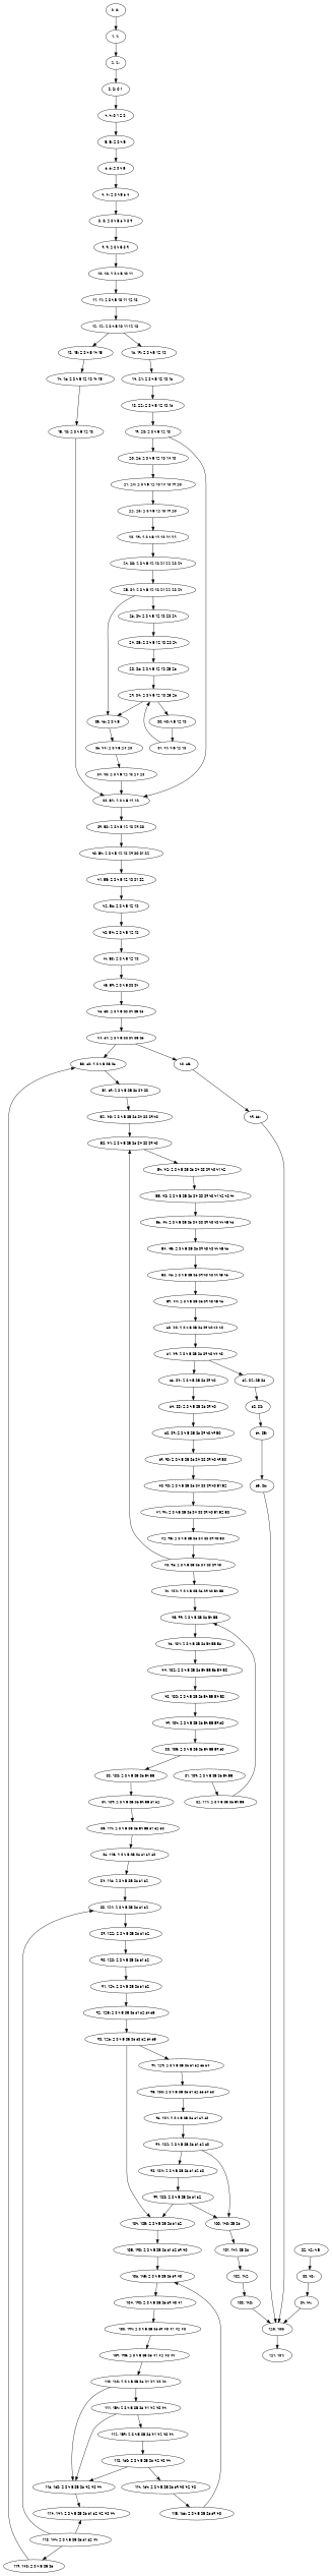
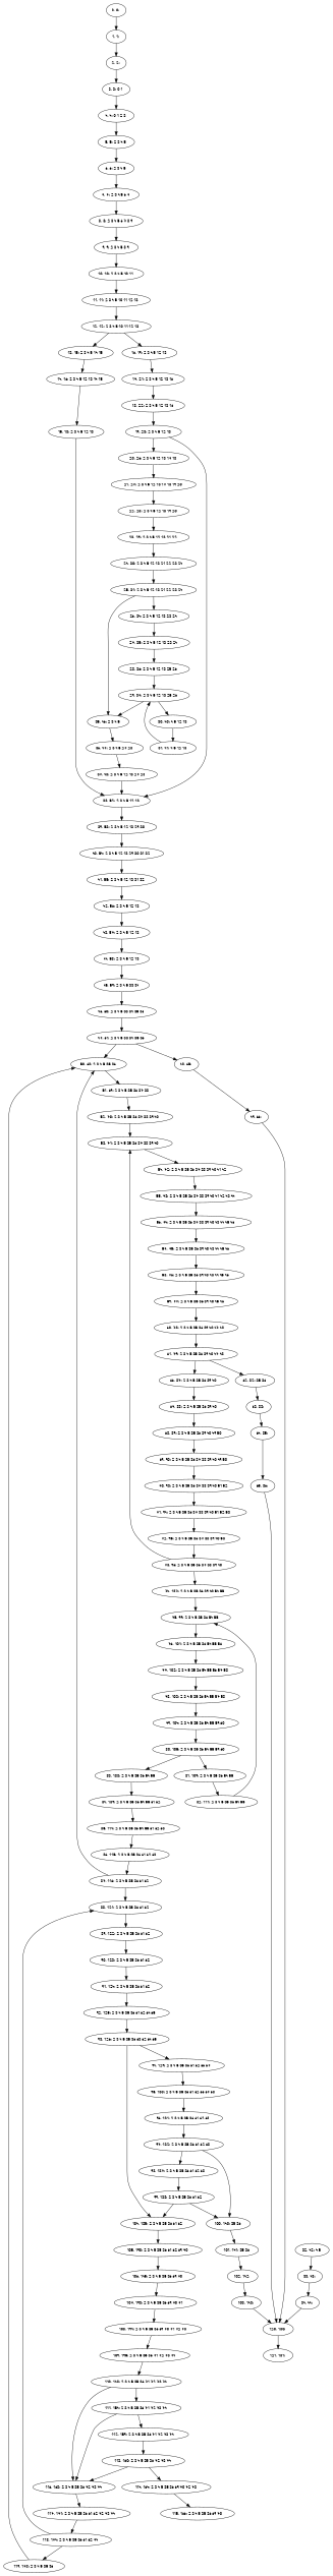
  digraph {
    fontname="Patrick Hand"
    node [fontname="Patrick Hand"]
    edge [fontname="Patrick Hand"]
    n1 [label="0, 0: "]
    n2 [label="1, 1: "]
    n3 [label="2, 2: "]
    n4 [label="3, 3: 0 1 "]
    n5 [label="4, 4: 0 1 2 3 "]
    n6 [label="5, 5: 2 3 4 5 "]
    n7 [label="6, 6: 2 3 4 5 "]
    n8 [label="7, 7: 2 3 4 5 6 7 "]
    n9 [label="8, 8: 2 3 4 5 6 7 8 9 "]
    n10 [label="9, 9: 2 3 4 5 8 9 "]
    n11 [label="10, 10: 2 3 4 5 10 11 "]
    n12 [label="11, 11: 2 3 4 5 10 11 12 13 "]
    n13 [label="12, 12: 2 3 4 5 10 11 12 13 "]
    n14 [label="13, 15: 2 3 4 5 14 15 "]
    n15 [label="16, 19: 2 3 4 5 12 13 "]
    n16 [label="14, 16: 2 3 4 5 12 13 14 15 "]
    n17 [label="17, 21: 2 3 4 5 12 13 16 "]
    n18 [label="15, 18: 2 3 4 5 12 13 "]
    n19 [label="38, 52: 2 3 4 5 12 13 "]
    n20 [label="39, 53: 2 3 4 5 12 13 29 30 "]
    n21 [label="18, 22: 2 3 4 5 12 13 16 "]
    n22 [label="19, 23: 2 3 4 5 12 13 "]
    n23 [label="20, 26: 2 3 4 5 12 13 17 18 "]
    n24 [label="21, 27: 2 3 4 5 12 13 17 18 19 20 "]
    n25 [label="22, 28: 2 3 4 5 12 13 19 20 "]
    n26 [label="23, 29: 2 3 4 5 12 13 21 22 "]
    n27 [label="24, 30: 2 3 4 5 12 13 21 22 23 24 "]
    n28 [label="25, 31: 2 3 4 5 12 13 21 22 23 24 "]
    n29 [label="26, 34: 2 3 4 5 12 13 23 24 "]
    n30 [label="35, 46: 2 3 4 5 "]
    n31 [label="27, 35: 2 3 4 5 12 13 23 24 "]
    n32 [label="36, 47: 2 3 4 5 27 28 "]
    n33 [label="28, 36: 2 3 4 5 12 13 25 26 "]
    n34 [label="29, 37: 2 3 4 5 12 13 25 26 "]
    n35 [label="30, 40: 4 5 12 13 "]
    n36 [label="31, 41: 4 5 12 13 "]
    n37 [label="32, 42: 4 5 "]
    n38 [label="33, 43: "]
    n39 [label="34, 44: "]
    n40 [label="120, 180: "]
    n41 [label="121, 181: "]
    n42 [label="37, 48: 2 3 4 5 12 13 27 28 "]
    n43 [label="40, 54: 2 3 4 5 12 13 29 30 31 32 "]
    n44 [label="41, 55: 2 3 4 5 12 13 31 32 "]
    n45 [label="42, 56: 2 3 4 5 12 13 "]
    n46 [label="43, 57: 2 3 4 5 12 13 "]
    n47 [label="44, 58: 2 3 4 5 12 13 "]
    n48 [label="45, 59: 2 3 4 5 33 34 "]
    n49 [label="46, 60: 2 3 4 5 33 34 35 36 "]
    n50 [label="47, 61: 2 3 4 5 33 34 35 36 "]
    n51 [label="48, 65: "]
    n52 [label="50, 68: 2 3 4 5 35 36 "]
    n53 [label="49, 66: "]
    n54 [label="51, 69: 2 3 4 5 35 36 37 38 "]
    n55 [label="52, 70: 2 3 4 5 35 36 37 38 39 40 "]
    n56 [label="53, 71: 2 3 4 5 35 36 37 38 39 40 "]
    n57 [label="54, 72: 2 3 4 5 35 36 37 38 39 40 41 42 "]
    n58 [label="55, 73: 2 3 4 5 35 36 37 38 39 40 41 42 43 44 "]
    n59 [label="56, 74: 2 3 4 5 35 36 37 38 39 40 43 44 45 46 "]
    n60 [label="57, 75: 2 3 4 5 35 36 39 40 43 44 45 46 "]
    n61 [label="58, 76: 2 3 4 5 35 36 39 40 43 44 45 46 "]
    n62 [label="59, 77: 2 3 4 5 35 36 39 40 45 46 "]
    n63 [label="60, 78: 2 3 4 5 35 36 39 40 47 48 "]
    n64 [label="61, 79: 2 3 4 5 35 36 39 40 47 48 "]
    n65 [label="62, 82: 35 36 "]
    n66 [label="66, 87: 2 3 4 5 35 36 39 40 "]
    n67 [label="63, 83: "]
    n68 [label="67, 88: 2 3 4 5 35 36 39 40 "]
    n69 [label="64, 85: "]
    n70 [label="65, 86: "]
    n71 [label="68, 89: 2 3 4 5 35 36 39 40 49 50 "]
    n72 [label="69, 90: 2 3 4 5 35 36 37 38 39 40 49 50 "]
    n73 [label="70, 93: 2 3 4 5 35 36 37 38 39 40 51 52 "]
    n74 [label="71, 94: 2 3 4 5 35 36 37 38 39 40 51 52 53 "]
    n75 [label="72, 95: 2 3 4 5 35 36 37 38 39 40 53 "]
    n76 [label="73, 96: 2 3 4 5 35 36 37 38 39 40 "]
    n77 [label="74, 187: 2 3 4 5 35 36 39 40 54 55 "]
    n78 [label="75, 99: 2 3 4 5 35 36 54 55 "]
    n79 [label="76, 101: 2 3 4 5 35 36 54 55 56 "]
    n80 [label="77, 102: 2 3 4 5 35 36 54 55 56 57 58 "]
    n81 [label="78, 103: 2 3 4 5 35 36 54 55 57 58 "]
    n82 [label="79, 104: 2 3 4 5 35 36 54 55 59 60 "]
    n83 [label="80, 105: 2 3 4 5 35 36 54 55 59 60 "]
    n84 [label="81, 109: 2 3 4 5 35 36 54 55 "]
    n85 [label="83, 188: 2 3 4 5 35 36 54 55 "]
    n86 [label="82, 111: 2 3 4 5 35 36 54 55 "]
    n87 [label="84, 189: 2 3 4 5 35 36 54 55 61 62 "]
    n88 [label="85, 114: 2 3 4 5 35 36 54 55 61 62 63 "]
    n89 [label="86, 115: 2 3 4 5 35 36 61 62 63 "]
    n90 [label="87, 116: 2 3 4 5 35 36 61 62 "]
    n91 [label="88, 121: 2 3 4 5 35 36 61 62 "]
    n92 [label="89, 122: 2 3 4 5 35 36 61 62 "]
    n93 [label="90, 123: 2 3 4 5 35 36 61 62 "]
    n94 [label="91, 124: 2 3 4 5 35 36 61 62 "]
    n95 [label="92, 125: 2 3 4 5 35 36 61 62 64 65 "]
    n96 [label="93, 126: 2 3 4 5 35 36 63 62 64 65"]
    n97 [label="94, 129: 2 3 4 5 35 36 61 62 66 67 "]
    n98 [label="104, 185: 2 3 4 5 35 36 61 62 "]
    n99 [label="95, 130: 2 3 4 5 35 36 61 62 66 67 68 "]
    n100 [label="105, 190: 2 3 4 5 35 36 61 62 69 70 "]
    n101 [label="96, 131: 2 3 4 5 35 36 61 62 68 "]
    n102 [label="97, 132: 2 3 4 5 35 36 61 62 68 "]
    n103 [label="98, 137: 2 3 4 5 35 36 61 62 68 "]
    n104 [label="100, 140: 35 36 "]
    n105 [label="99, 138: 2 3 4 5 35 36 61 62 "]
    n106 [label="101, 141: 35 36 "]
    n107 [label="102, 142: "]
    n108 [label="103, 143: "]
    n109 [label="106, 145: 2 3 4 5 35 36 69 70 "]
    n110 [label="107, 193: 2 3 4 5 35 36 69 70 71 "]
    n111 [label="108, 194: 2 3 4 5 35 36 69 70 71 72 73 "]
    n112 [label="109, 195: 2 3 4 5 35 36 71 72 73 74 "]
    n113 [label="110, 148: 2 3 4 5 35 36 71 72 73 74 "]
    n114 [label="111, 154: 2 3 4 5 35 36 71 72 73 74 "]
    n115 [label="116, 168: 2 3 4 5 35 36 72 73 74 "]
    n116 [label="112, 159: 2 3 4 5 35 36 71 72 73 74 "]
    n117 [label="117, 171: 2 3 4 5 35 36 61 62 72 73 74 "]
    n118 [label="113, 160: 2 3 4 5 35 36 72 73 74 "]
    n119 [label="114, 164: 2 3 4 5 35 36 69 70 72 73 "]
    n120 [label="115, 166: 2 3 4 5 35 36 69 70 "]
    n121 [label="118, 174: 2 3 4 5 35 36 61 62 74 "]
    n122 [label="119, 178: 2 3 4 5 35 36 "]
    n1 -> n2
    n2 -> n3
    n3 -> n4
    n4 -> n5
    n5 -> n6
    n6 -> n7
    n7 -> n8
    n8 -> n9
    n9 -> n10
    n10 -> n11
    n11 -> n12
    n12 -> n13
    n13 -> n14
    n13 -> n15
    n14 -> n16
    n15 -> n17
    n16 -> n18
    n17 -> n21
    n18 -> n19
    n19 -> n20
    n20 -> n43
    n21 -> n22
    n22 -> n19
    n22 -> n23
    n23 -> n24
    n24 -> n25
    n25 -> n26
    n26 -> n27
    n27 -> n28
    n28 -> n29
    n28 -> n30
    n29 -> n31
    n30 -> n32
    n31 -> n33
    n32 -> n42
    n33 -> n34
    n34 -> n30
    n34 -> n35
    n35 -> n36
    n36 -> n34
    n37 -> n38
    n38 -> n39
    n39 -> n40
    n40 -> n41
    n42 -> n19
    n43 -> n44
    n44 -> n45
    n45 -> n46
    n46 -> n47
    n47 -> n48
    n48 -> n49
    n49 -> n50
    n50 -> n51
    n50 -> n52
    n51 -> n53
    n52 -> n54
    n53 -> n40
    n54 -> n55
    n55 -> n56
    n56 -> n57
    n57 -> n58
    n58 -> n59
    n59 -> n60
    n60 -> n61
    n61 -> n62
    n62 -> n63
    n63 -> n64
    n64 -> n65
    n64 -> n66
    n65 -> n67
    n66 -> n68
    n67 -> n69
    n68 -> n71
    n69 -> n70
    n70 -> n40
    n71 -> n72
    n72 -> n73
    n73 -> n74
    n74 -> n75
    n75 -> n76
    n76 -> n56
    n76 -> n77
    n77 -> n78
    n78 -> n79
    n79 -> n80
    n80 -> n81
    n81 -> n82
    n82 -> n83
+   n83 -> n84
    n83 -> n85
    n84 -> n86
    n85 -> n87
    n86 -> n78
    n87 -> n88
    n88 -> n89
    n89 -> n90
+   n90 -> n52
    n90 -> n91
    n91 -> n92
    n92 -> n93
    n93 -> n94
    n94 -> n95
    n95 -> n96
    n96 -> n97
    n96 -> n98
    n97 -> n99
    n98 -> n100
    n99 -> n101
    n100 -> n109
    n101 -> n102
    n102 -> n103
    n102 -> n104
    n103 -> n105
    n104 -> n106
    n105 -> n98
    n105 -> n104
    n106 -> n107
    n107 -> n108
    n108 -> n40
    n109 -> n110
    n110 -> n111
    n111 -> n112
    n112 -> n113
    n113 -> n114
    n113 -> n115
    n114 -> n115
    n114 -> n116
    n115 -> n117
    n116 -> n118
-   n121 -> n117
+   n117 -> n121
    n118 -> n115
    n118 -> n119
    n119 -> n120
-   n120 -> n109
    n121 -> n91
    n121 -> n122
    n122 -> n52
  }
